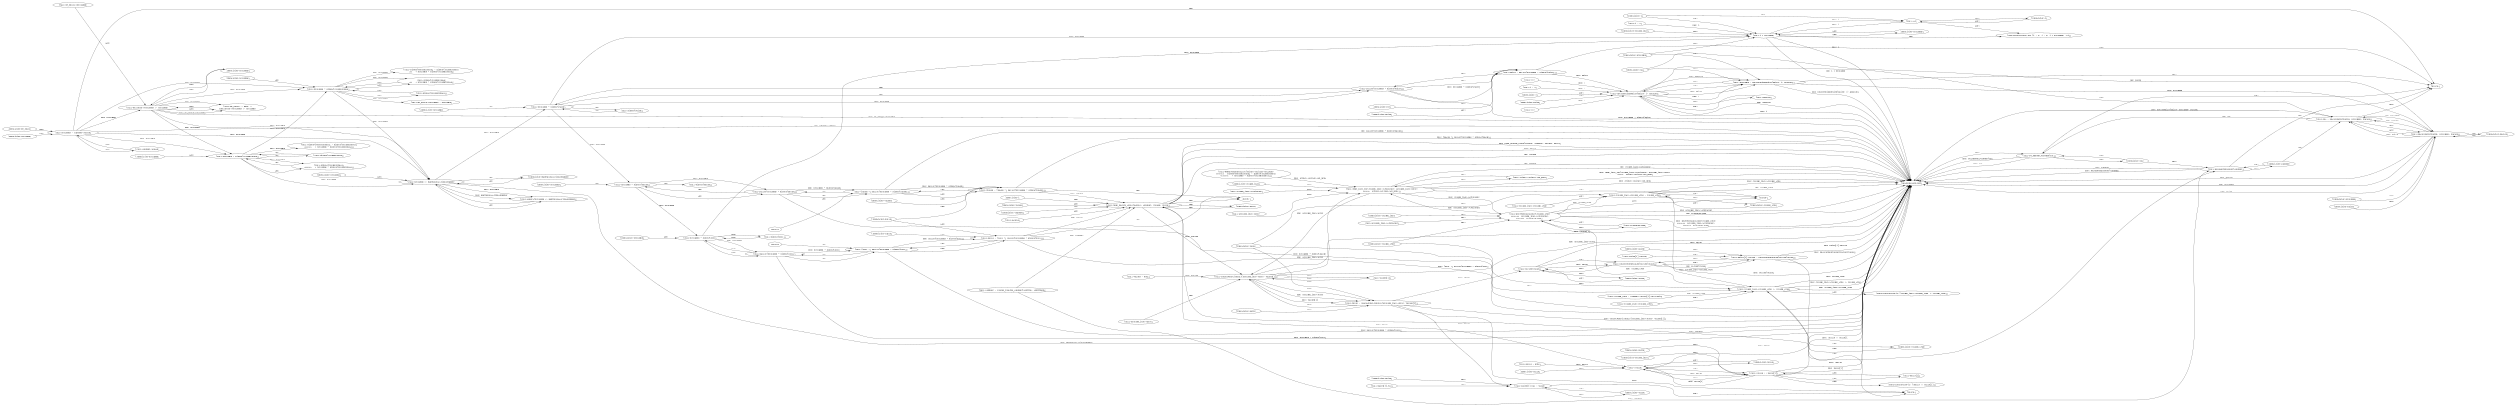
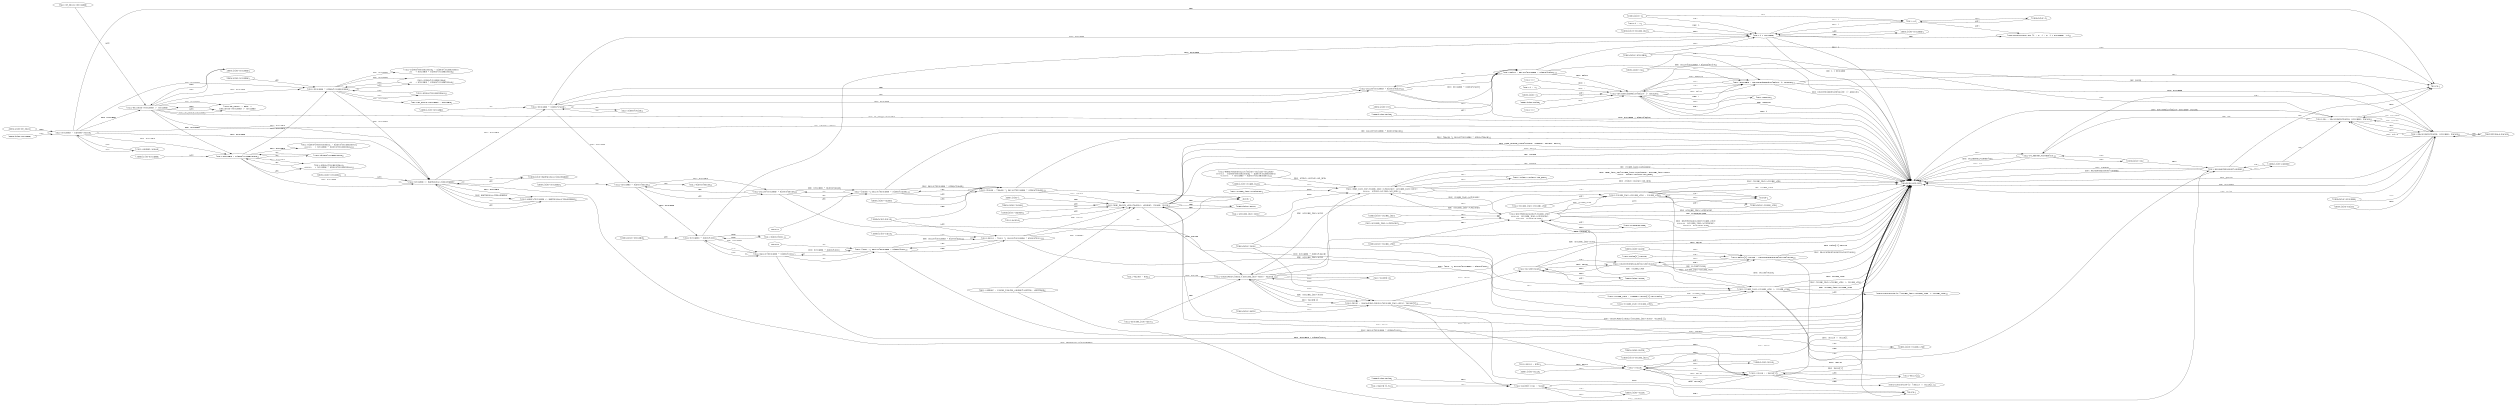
  digraph {
    fontname="Courier Prime"
    rankdir=LR
    node [fontname="Courier Prime"]
    edge [fontname="Courier Prime"]
    n1 [label="(Call,ncolumns * sizeof(Pairs))"]
    n2 [label="(Call,palloc(ncolumns * sizeof(Pairs)))"]
    n3 [label="(Call,ncolumns * sizeof(Datum))"]
    n4 [label="(Call,i < ncolumns)"]
    n5 [label="(Call,sizeof(Pairs))"]
    n6 [label="(MethodReturn,RET)"]
    n7 [label="(Call,pairs = palloc(ncolumns * sizeof(Pairs)))"]
    n8 [label="(Call,palloc(ncolumns * sizeof(Datum)))"]
    n9 [label="(Call,ncolumns * sizeof(bool))"]
    n10 [label="(Call,sizeof(Datum))"]
    n11 [label="(Call,++i)"]
    n12 [label="(Identifier,ncolumns)"]
    n13 [label="(ControlStructure,for (i = 0, j = 0; i < ncolumns; ++i))"]
    n14 [label="(Call,ncolumns <= MaxTupleAttributeNumber)"]
    n15 [label="(Identifier,MaxTupleAttributeNumber)"]
    n16 [label="(Call,Assert(ncolumns <= MaxTupleAttributeNumber))"]
    n17 [label="(Call,PG_RETURN_POINTER(out))"]
    n18 [label="(Call,ncolumns * sizeof(ColumnIOData))"]
    n19 [label="(Call,ncolumns * sizeof(ColumnIOData))"]
    n20 [label="(Call,sizeof(RecordIOData) - sizeof(ColumnIOData)\n\t\t\t\t\t\t\t   + ncolumns * sizeof(ColumnIOData))"]
    n21 [label="(Call,sizeof(ColumnIOData))"]
    n22 [label="(Call,sizeof(ColumnIOData)\n\t\t\t\t\t\t\t   + ncolumns * sizeof(ColumnIOData))"]
    n23 [label="(Call,my_extra->ncolumns = ncolumns)"]
    n24 [label="(Call,sizeof(RecordIOData) - sizeof(ColumnIOData)\n\t\t\t   + ncolumns * sizeof(ColumnIOData))"]
    n25 [label="(Call,sizeof(ColumnIOData)\n\t\t\t   + ncolumns * sizeof(ColumnIOData))"]
    n26 [label="(Call,sizeof(ColumnIOData))"]
    n27 [label="(Call,my_extra->ncolumns != ncolumns)"]
    n28 [label="(Call,my_extra == NULL ||\n\t\tmy_extra->ncolumns != ncolumns)"]
    n29 [label="(Identifier,ncolumns)"]
    n30 [label="(Call,ncolumns = tupdesc->natts)"]
    n31 [label="(Call,tupdesc->natts)"]
    n32 [label="(Block,)"]
    n33 [label="(Call,hstoreUniquePairs(pairs, j, &buflen))"]
    n34 [label="(Call,ncolumns = hstoreUniquePairs(pairs, j, &buflen))"]
    n35 [label="(Call,hstorePairs(pairs, ncolumns, buflen))"]
    n36 [label="(Call,&buflen)"]
    n37 [label="(Call,out = hstorePairs(pairs, ncolumns, buflen))"]
-   n38 [label="(Identifier,buflen)"]
+   n38 [label="(RecordIOData,buflen)"]
    n39 [label="(Identifier,out)"]
    n40 [label="(Call,ReleaseTupleDesc(tupdesc))"]
    n41 [label="(Call,(Datum *) palloc(ncolumns * sizeof(Datum)))"]
    n42 [label="(Call,palloc(ncolumns * sizeof(bool)))"]
    n43 [label="(Call,sizeof(bool))"]
    n44 [label="(Call,values = (Datum *) palloc(ncolumns * sizeof(Datum)))"]
    n45 [label="(Call,heap_deform_tuple(&tuple, tupdesc, values, nulls))"]
    n46 [label="(Block,)"]
    n47 [label="(Call,!nulls)"]
    n48 [label="(Call,OutputFunctionCall(&column_info->proc, values[i]))"]
    n49 [label="(Identifier,nulls)"]
    n50 [label="(Call,!nulls || nulls[i])"]
    n51 [label="(Identifier,nulls)"]
    n52 [label="(Call,fmgr_info_cxt(column_info->typiofunc, &column_info->proc,\n\t\t\t\t\t\t  fcinfo->flinfo->fn_mcxt))"]
    n53 [label="(Call,value = OutputFunctionCall(&column_info->proc, values[i]))"]
    n54 [label="(Call,values[i])"]
    n55 [label="(Identifier,tupdesc)"]
    n56 [label="(Call,nulls[i])"]
    n57 [label="(ControlStructure,if (!nulls || nulls[i]))"]
    n58 [label="(Call,getTypeOutputInfo(column_type,\n\t\t\t\t\t\t\t  &column_info->typiofunc,\n\t\t\t\t\t\t\t  &typIsVarlena))"]
    n59 [label="(Block,)"]
    n60 [label="(Call,fcinfo->flinfo->fn_mcxt)"]
    n61 [label="(Call,pairs[j].val = value)"]
    n62 [label="(Call,strlen(value))"]
    n63 [label="(Block,)"]
    n64 [label="(Call,column_info->column_type = column_type)"]
    n65 [label="(Call,&typIsVarlena)"]
    n66 [label="(Call,column_info->column_type != column_type)"]
    n67 [label="(Identifier,column_type)"]
    n68 [label="(ControlStructure,if (column_info->column_type != column_type))"]
    n69 [label="(Identifier,column_type)"]
    n70 [label="(Identifier,value)"]
    n71 [label="(Call,hstoreCheckValLen(strlen(value)))"]
    n72 [label="(Identifier,value)"]
    n73 [label="(Call,pairs[j].vallen = hstoreCheckValLen(strlen(value)))"]
    n74 [label="(Call,(bool *) palloc(ncolumns * sizeof(bool)))"]
    n75 [label="(Call,nulls = (bool *) palloc(ncolumns * sizeof(bool)))"]
    n76 [label="(Identifier,i)"]
    n77 [label="(Identifier,ncolumns)"]
    n78 [label="(Identifier,out)"]
    n79 [label="(Call,column_type = tupdesc->attrs[i]->atttypid)"]
    n80 [label="(Call,&column_info->proc)"]
    n81 [label="(Call,pairs[j].val)"]
    n82 [label="(Identifier,column_info)"]
    n83 [label="(Identifier,my_extra)"]
    n84 [label="(Identifier,pairs)"]
    n85 [label="(Call,++j)"]
    n86 [label="(Identifier,values)"]
    n87 [label="(Identifier,tupdesc)"]
    n88 [label="(Identifier,pairs)"]
    n89 [label="(Call,&tuple)"]
    n90 [label="(Identifier,nulls)"]
    n91 [label="(Call,j = 0)"]
    n92 [label="(Identifier,ncolumns)"]
    n93 [label="(Call,values = NULL)"]
    n94 [label="(Call,tupdesc = lookup_rowtype_tupdesc(tupType, tupTypmod))"]
    n95 [label="(Identifier,j)"]
    n96 [label="(Identifier,column_info)"]
    n97 [label="(Identifier,column_type)"]
    n98 [label="(Identifier,rec)"]
    n99 [label="(Identifier,pairs)"]
    n100 [label="(Call,my_extra->ncolumns)"]
    n101 [label="(Identifier,values)"]
    n102 [label="(Identifier,i)"]
    n103 [label="(Call,i = 0)"]
    n104 [label="(Identifier,ncolumns)"]
    n105 [label="(Call,nulls = NULL)"]
    n106 [label="(Call,&column_info->proc)"]
    n107 [label="(Identifier,pairs)"]
    n108 [label="(Call,MemoryContextAlloc(fcinfo->flinfo->fn_mcxt,\n\t\t\t\t\t\t\t   sizeof(RecordIOData) - sizeof(ColumnIOData)\n\t\t\t\t\t\t\t   + ncolumns * sizeof(ColumnIOData)))"]
    n109 [label="(Identifier,nulls)"]
    n110 [label="(Identifier,column_info)"]
    n111 [label="(Identifier,i)"]
    n112 [label="(Identifier,pairs)"]
    n113 [label="(Identifier,ncolumns)"]
    n114 [label="(Call,++j)"]
    n115 [label="(Identifier,ncolumns)"]
    n116 [label="(Identifier,ncolumns)"]
    n117 [label="(Call,column_info->typiofunc)"]
    n118 [label="(Call,column_info->column_type)"]
    n119 [label="(Identifier,ncolumns)"]
    n120 [label="(Identifier,ncolumns)"]
    n121 [label="(Identifier,tuple)"]
    n122 [label="(Identifier,value)"]
    n123 [label="(Identifier,pairs)"]
    n124 [label="(Identifier,column_info)"]
    n125 [label="(Call,column_info->column_type)"]
    n126 [label="(Call,pairs[j].vallen)"]
    n127 [label="(Identifier,pairs)"]
    n128 [label="(Call,&column_info->typiofunc)"]
    n129 [label="(Identifier,ncolumns)"]
    1000311
    1000320
    n1 -> n2 [label="AST: "]
    n1 -> n2 [label="DDG: ncolumns"]
    n1 -> n3 [label="DDG: ncolumns"]
    n1 -> n4 [label="DDG: ncolumns"]
    n1 -> n5 [label="CFG: "]
    n2 -> n1 [label="CFG: "]
    n2 -> n6 [label="DDG: ncolumns * sizeof(Pairs)"]
    n2 -> n7 [label="AST: "]
    n2 -> n7 [label="DDG: ncolumns * sizeof(Pairs)"]
    n3 -> n8 [label="AST: "]
    n3 -> n8 [label="DDG: ncolumns"]
    n3 -> n9 [label="DDG: ncolumns"]
    n3 -> n10 [label="CFG: "]
    n4 -> n6 [label="DDG: i"]
    n4 -> n6 [label="DDG: i < ncolumns"]
    n4 -> n11 [label="DDG: i"]
    n4 -> n12 [label="CFG: "]
    n4 -> n13 [label="AST: "]
    n5 -> n1 [label="AST: "]
    n6 -> n17 [label="CFG: "]
    n7 -> n2 [label="CFG: "]
+   n7 -> n6 [label="DDG: palloc(ncolumns * sizeof(Pairs))"]
    n7 -> n32 [label="AST: "]
    n7 -> n33 [label="DDG: pairs"]
    n8 -> n3 [label="CFG: "]
    n8 -> n6 [label="DDG: ncolumns * sizeof(Datum)"]
    n8 -> n41 [label="AST: "]
    n8 -> n41 [label="DDG: ncolumns * sizeof(Datum)"]
    n9 -> n4 [label="DDG: ncolumns"]
    n9 -> n42 [label="AST: "]
    n9 -> n42 [label="DDG: ncolumns"]
    n9 -> n43 [label="CFG: "]
    n11 -> n4 [label="DDG: i"]
    n11 -> n13 [label="AST: "]
    n11 -> n76 [label="CFG: "]
    n12 -> n4 [label="AST: "]
    n14 -> n1 [label="DDG: ncolumns"]
    n14 -> n6 [label="DDG: MaxTupleAttributeNumber"]
    n14 -> n15 [label="CFG: "]
    n14 -> n16 [label="AST: "]
    n14 -> n16 [label="DDG: ncolumns"]
    n14 -> n16 [label="DDG: MaxTupleAttributeNumber"]
    n15 -> n14 [label="AST: "]
    n16 -> n14 [label="CFG: "]
    n17 -> n6 [label="DDG: PG_RETURN_POINTER(out)"]
    n17 -> n6 [label="DDG: out"]
    n17 -> n32 [label="AST: "]
    n17 -> n39 [label="CFG: "]
    n18 -> n14 [label="DDG: ncolumns"]
    n18 -> n19 [label="DDG: ncolumns"]
    n18 -> n20 [label="DDG: ncolumns"]
    n18 -> n21 [label="CFG: "]
    n18 -> n22 [label="AST: "]
    n18 -> n22 [label="DDG: ncolumns"]
    n19 -> n14 [label="DDG: ncolumns"]
    n19 -> n23 [label="DDG: ncolumns"]
    n19 -> n24 [label="DDG: ncolumns"]
    n19 -> n25 [label="AST: "]
    n19 -> n25 [label="DDG: ncolumns"]
    n19 -> n26 [label="CFG: "]
    n21 -> n18 [label="AST: "]
    n22 -> n18 [label="CFG: "]
    n25 -> n19 [label="CFG: "]
    n26 -> n19 [label="AST: "]
    n27 -> n6 [label="DDG: my_extra->ncolumns"]
    n27 -> n14 [label="DDG: ncolumns"]
    n27 -> n18 [label="DDG: ncolumns"]
    n27 -> n19 [label="DDG: ncolumns"]
    n27 -> n28 [label="AST: "]
    n27 -> n28 [label="DDG: my_extra->ncolumns"]
    n27 -> n28 [label="DDG: ncolumns"]
    n27 -> n29 [label="CFG: "]
    n28 -> n27 [label="CFG: "]
    n29 -> n27 [label="AST: "]
    n30 -> n6 [label="DDG: tupdesc->natts"]
    n30 -> n14 [label="DDG: ncolumns"]
    n30 -> n18 [label="DDG: ncolumns"]
    n30 -> n19 [label="DDG: ncolumns"]
    n30 -> n27 [label="DDG: ncolumns"]
    n30 -> n31 [label="CFG: "]
    n30 -> n32 [label="AST: "]
    n31 -> n30 [label="AST: "]
    n33 -> n6 [label="DDG: &buflen"]
    n33 -> n6 [label="DDG: j"]
    n33 -> n34 [label="AST: "]
    n33 -> n34 [label="DDG: pairs"]
    n33 -> n34 [label="DDG: j"]
    n33 -> n34 [label="DDG: &buflen"]
    n33 -> n35 [label="DDG: pairs"]
    n33 -> n36 [label="CFG: "]
    n34 -> n6 [label="DDG: hstoreUniquePairs(pairs, j, &buflen)"]
    n34 -> n32 [label="AST: "]
    n34 -> n33 [label="CFG: "]
    n34 -> n35 [label="DDG: ncolumns"]
    n35 -> n6 [label="DDG: buflen"]
    n35 -> n6 [label="DDG: ncolumns"]
    n35 -> n6 [label="DDG: pairs"]
    n35 -> n37 [label="AST: "]
    n35 -> n37 [label="DDG: pairs"]
    n35 -> n37 [label="DDG: ncolumns"]
    n35 -> n37 [label="DDG: buflen"]
    n35 -> n38 [label="CFG: "]
    n36 -> n33 [label="AST: "]
    n37 -> n6 [label="DDG: hstorePairs(pairs, ncolumns, buflen)"]
    n37 -> n17 [label="DDG: out"]
    n37 -> n32 [label="AST: "]
    n37 -> n35 [label="CFG: "]
    n38 -> n35 [label="AST: "]
    n39 -> n17 [label="AST: "]
    n39 -> n40 [label="CFG: "]
    n40 -> n6 [label="DDG: tupdesc"]
    n40 -> n6 [label="DDG: ReleaseTupleDesc(tupdesc)"]
    n40 -> n32 [label="AST: "]
    n40 -> n55 [label="CFG: "]
    n41 -> n6 [label="DDG: palloc(ncolumns * sizeof(Datum))"]
    n41 -> n8 [label="CFG: "]
    n41 -> n44 [label="AST: "]
    n41 -> n44 [label="DDG: palloc(ncolumns * sizeof(Datum))"]
    n42 -> n6 [label="DDG: ncolumns * sizeof(bool)"]
    n42 -> n9 [label="CFG: "]
    n42 -> n74 [label="AST: "]
    n42 -> n74 [label="DDG: ncolumns * sizeof(bool)"]
    n43 -> n9 [label="AST: "]
    n44 -> n6 [label="DDG: (Datum *) palloc(ncolumns * sizeof(Datum))"]
    n44 -> n41 [label="CFG: "]
    n44 -> n45 [label="DDG: values"]
    n44 -> n46 [label="AST: "]
    n45 -> n6 [label="DDG: heap_deform_tuple(&tuple, tupdesc, values, nulls)"]
    n45 -> n6 [label="DDG: nulls"]
    n45 -> n6 [label="DDG: values"]
    n45 -> n6 [label="DDG: &tuple"]
    n45 -> n40 [label="DDG: tupdesc"]
    n45 -> n46 [label="AST: "]
    n45 -> n47 [label="DDG: nulls"]
    n45 -> n48 [label="DDG: values"]
    n45 -> n49 [label="CFG: "]
    n47 -> n6 [label="DDG: nulls"]
    n47 -> n50 [label="AST: "]
    n47 -> n50 [label="DDG: nulls"]
    n47 -> n51 [label="CFG: "]
    n48 -> n6 [label="DDG: &column_info->proc"]
    n48 -> n6 [label="DDG: values[i]"]
    n48 -> n52 [label="DDG: &column_info->proc"]
    n48 -> n53 [label="AST: "]
    n48 -> n53 [label="DDG: &column_info->proc"]
    n48 -> n53 [label="DDG: values[i]"]
    n48 -> n54 [label="CFG: "]
    n49 -> n45 [label="AST: "]
    n50 -> n6 [label="DDG: !nulls || nulls[i]"]
    n50 -> n6 [label="DDG: !nulls"]
    n50 -> n6 [label="DDG: nulls[i]"]
    n50 -> n47 [label="CFG: "]
    n50 -> n47 [label="DDG: nulls[i]"]
    n50 -> n56 [label="CFG: "]
    n50 -> n57 [label="AST: "]
    n51 -> n47 [label="AST: "]
    n52 -> n6 [label="DDG: fmgr_info_cxt(column_info->typiofunc, &column_info->proc,\n\t\t\t\t\t\t  fcinfo->flinfo->fn_mcxt)"]
    n52 -> n6 [label="DDG: fcinfo->flinfo->fn_mcxt"]
    n52 -> n6 [label="DDG: column_info->typiofunc"]
    n52 -> n48 [label="DDG: &column_info->proc"]
    n52 -> n58 [label="DDG: column_info->typiofunc"]
    n52 -> n59 [label="AST: "]
    n52 -> n60 [label="CFG: "]
    n53 -> n6 [label="DDG: OutputFunctionCall(&column_info->proc, values[i])"]
    n53 -> n48 [label="CFG: "]
    n53 -> n61 [label="DDG: value"]
    n53 -> n62 [label="DDG: value"]
    n53 -> n63 [label="AST: "]
    n54 -> n48 [label="AST: "]
    n55 -> n37 [label="CFG: "]
    n55 -> n40 [label="AST: "]
    n56 -> n50 [label="AST: "]
    n58 -> n6 [label="DDG: getTypeOutputInfo(column_type,\n\t\t\t\t\t\t\t  &column_info->typiofunc,\n\t\t\t\t\t\t\t  &typIsVarlena)"]
    n58 -> n6 [label="DDG: &column_info->typiofunc"]
    n58 -> n6 [label="DDG: &typIsVarlena"]
    n58 -> n52 [label="DDG: &column_info->typiofunc"]
    n58 -> n59 [label="AST: "]
    n58 -> n64 [label="DDG: column_type"]
    n58 -> n65 [label="CFG: "]
    n60 -> n52 [label="AST: "]
    n61 -> n63 [label="AST: "]
    n61 -> n70 [label="CFG: "]
    n62 -> n6 [label="DDG: value"]
    n62 -> n71 [label="AST: "]
    n62 -> n71 [label="DDG: value"]
    n62 -> n72 [label="CFG: "]
    n64 -> n6 [label="DDG: column_type"]
    n64 -> n6 [label="DDG: column_info->column_type"]
    n64 -> n59 [label="AST: "]
    n64 -> n66 [label="DDG: column_info->column_type"]
    n64 -> n67 [label="CFG: "]
    n65 -> n58 [label="AST: "]
    n66 -> n6 [label="DDG: column_type"]
    n66 -> n6 [label="DDG: column_info->column_type != column_type"]
    n66 -> n6 [label="DDG: column_info->column_type"]
    n66 -> n58 [label="DDG: column_type"]
    n66 -> n68 [label="AST: "]
    n66 -> n69 [label="CFG: "]
    n67 -> n64 [label="AST: "]
    n69 -> n66 [label="AST: "]
    n70 -> n61 [label="AST: "]
    n71 -> n6 [label="DDG: strlen(value)"]
    n71 -> n62 [label="CFG: "]
    n71 -> n73 [label="AST: "]
    n71 -> n73 [label="DDG: strlen(value)"]
    n72 -> n62 [label="AST: "]
    n73 -> n6 [label="DDG: hstoreCheckValLen(strlen(value))"]
    n73 -> n6 [label="DDG: pairs[j].vallen"]
    n73 -> n63 [label="AST: "]
    n73 -> n71 [label="CFG: "]
    n74 -> n6 [label="DDG: palloc(ncolumns * sizeof(bool))"]
    n74 -> n42 [label="CFG: "]
    n74 -> n75 [label="AST: "]
    n74 -> n75 [label="DDG: palloc(ncolumns * sizeof(bool))"]
    n75 -> n6 [label="DDG: (bool *) palloc(ncolumns * sizeof(bool))"]
    n75 -> n45 [label="DDG: nulls"]
    n75 -> n46 [label="AST: "]
    n75 -> n74 [label="CFG: "]
    n76 -> n11 [label="AST: "]
    n77 -> n14 [label="AST: "]
    n78 -> n34 [label="CFG: "]
    n78 -> n37 [label="AST: "]
    n79 -> n66 [label="DDG: column_type"]
    n80 -> n52 [label="AST: "]
    n81 -> n61 [label="AST: "]
    n82 -> n58 [label="CFG: "]
    n83 -> n30 [label="CFG: "]
    n84 -> n61 [label="CFG: "]
    n85 -> n33 [label="DDG: j"]
    n86 -> n45 [label="AST: "]
    n87 -> n45 [label="AST: "]
    n88 -> n50 [label="CFG: "]
    n89 -> n45 [label="AST: "]
    n90 -> n47 [label="CFG: "]
    n91 -> n33 [label="DDG: j"]
    n92 -> n9 [label="AST: "]
    n93 -> n48 [label="DDG: values"]
    n94 -> n40 [label="DDG: tupdesc"]
    n94 -> n45 [label="DDG: tupdesc"]
    n95 -> n33 [label="AST: "]
    n96 -> n50 [label="CFG: "]
    n97 -> n58 [label="AST: "]
    n97 -> n66 [label="CFG: "]
    n98 -> n7 [label="CFG: "]
    n99 -> n53 [label="CFG: "]
    n100 -> n27 [label="AST: "]
    n101 -> n44 [label="AST: "]
    n102 -> n45 [label="CFG: "]
    n103 -> n4 [label="DDG: i"]
    n104 -> n3 [label="AST: "]
    n105 -> n47 [label="DDG: nulls"]
    n106 -> n48 [label="AST: "]
    n107 -> n33 [label="AST: "]
    n108 -> n52 [label="DDG: fcinfo->flinfo->fn_mcxt"]
    n109 -> n44 [label="CFG: "]
    n109 -> n75 [label="AST: "]
    n110 -> n52 [label="CFG: "]
    n111 -> n4 [label="AST: "]
    n111 -> n11 [label="CFG: "]
    n112 -> n35 [label="AST: "]
    n113 -> n35 [label="AST: "]
    n114 -> n33 [label="DDG: j"]
    n115 -> n19 [label="AST: "]
    n116 -> n4 [label="CFG: "]
    n116 -> n34 [label="AST: "]
    n117 -> n52 [label="AST: "]
    n118 -> n66 [label="AST: "]
    n119 -> n18 [label="AST: "]
    n120 -> n1 [label="AST: "]
    n121 -> n75 [label="CFG: "]
    n122 -> n53 [label="AST: "]
    n122 -> n64 [label="CFG: "]
    n122 -> n66 [label="CFG: "]
    n123 -> n73 [label="CFG: "]
    n124 -> n4 [label="CFG: "]
    n125 -> n64 [label="AST: "]
    n126 -> n73 [label="AST: "]
    n127 -> n7 [label="AST: "]
    n128 -> n58 [label="AST: "]
    n129 -> n30 [label="AST: "]
    1000311 -> n41 [label="AST: "]
    1000320 -> n74 [label="AST: "]
  }
